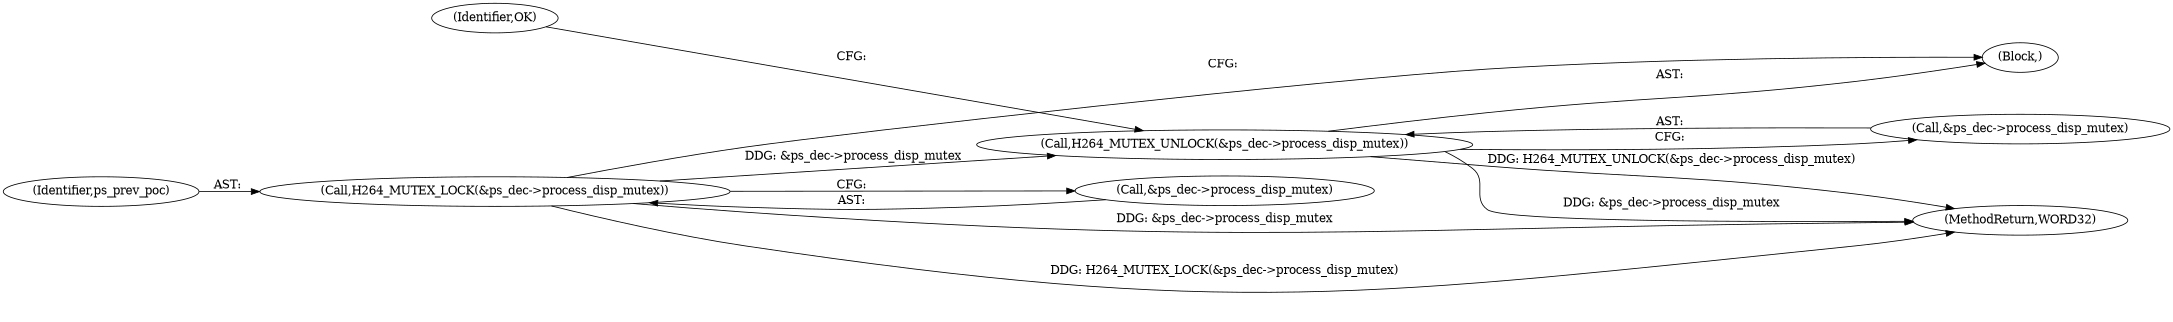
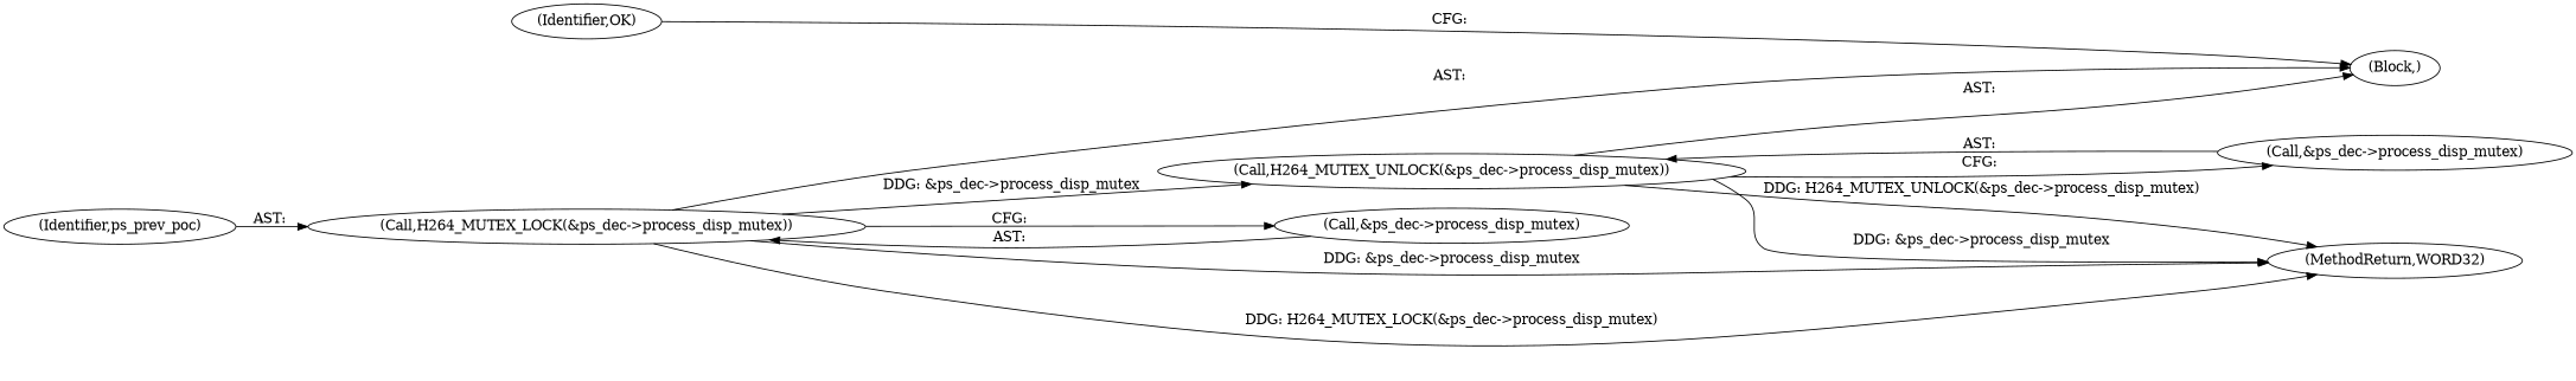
  digraph {
    rankdir=LR
    n1 [label="(Call,H264_MUTEX_LOCK(&ps_dec->process_disp_mutex))"]
    n2 [label="(Call,H264_MUTEX_UNLOCK(&ps_dec->process_disp_mutex))"]
    n3 [label="(Block,)"]
    n4 [label="(Call,&ps_dec->process_disp_mutex)"]
    n5 [label="(MethodReturn,WORD32)"]
    n6 [label="(Call,&ps_dec->process_disp_mutex)"]
    n7 [label="(Identifier,OK)"]
    n8 [label="(Identifier,ps_prev_poc)"]
    n1 -> n2 [label="DDG: &ps_dec->process_disp_mutex"]
-   n1 -> n3 [label="CFG: "]
+   n1 -> n3 [label="AST: "]
    n1 -> n4 [label="CFG: "]
    n1 -> n5 [label="DDG: H264_MUTEX_LOCK(&ps_dec->process_disp_mutex)"]
    n1 -> n5 [label="DDG: &ps_dec->process_disp_mutex"]
    n2 -> n3 [label="AST: "]
    n2 -> n5 [label="DDG: H264_MUTEX_UNLOCK(&ps_dec->process_disp_mutex)"]
    n2 -> n5 [label="DDG: &ps_dec->process_disp_mutex"]
    n2 -> n6 [label="CFG: "]
    n4 -> n1 [label="AST: "]
    n6 -> n2 [label="AST: "]
-   n7 -> n2 [label="CFG: "]
+   n7 -> n3 [label="CFG: "]
    n8 -> n1 [label="AST: "]
  }
